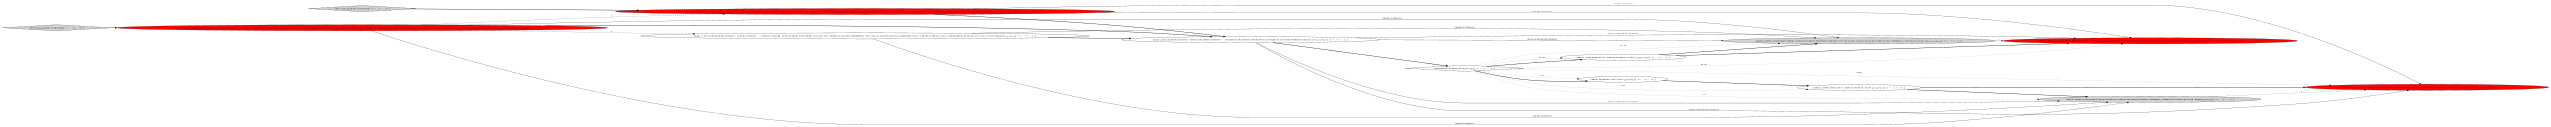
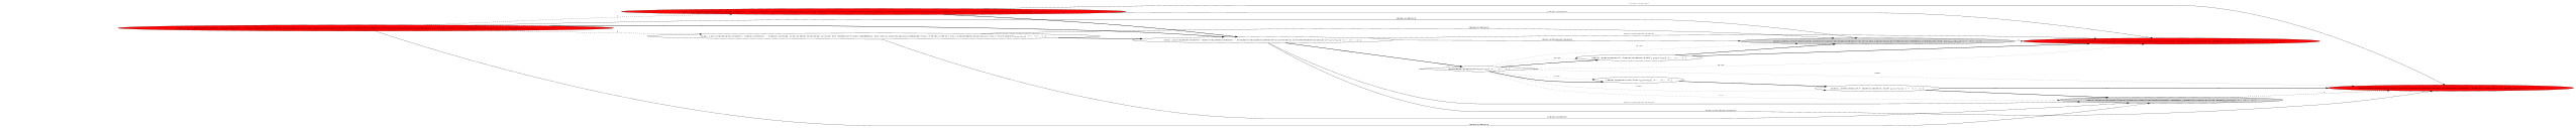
  digraph {
    fontname="Courier Prime"
    rankdir=LR
    node [fillcolor=white fontname="Courier Prime" shape=ellipse style=filled]
    edge [fontname="Courier Prime" style=bold]
    n1 [label="final List<DimensionsSpec> expectedDimensionsSpec = getExpectedDimensionsSpecForAutoGeneration(keepSegmentGranularity)@@@4@@@['1', '1', '1']"]
    n2 [fillcolor=lightgray label="assertIngestionSchema(ingestionSpecs,expectedDimensionsSpec,Collections.singletonList(COMPACTION_INTERVAL),Granularities.ALL)@@@12@@@['1', '0', '1']"]
    n3 [label="keepSegmentGranularity@@@5@@@['1', '1', '1']" shape=diamond]
    n4 [fillcolor=red label="assertIngestionSchema(ingestionSpecs,expectedDimensionsSpec,AGGREGATORS,SEGMENT_INTERVALS,Granularities.MONTH)@@@8@@@['0', '1', '0']"]
    n5 [fillcolor=red label="assertIngestionSchema(ingestionSpecs,expectedDimensionsSpec,AGGREGATORS,Collections.singletonList(COMPACTION_INTERVAL),Granularities.ALL)@@@12@@@['0', '1', '0']"]
    n6 [fillcolor=lightgray label="assertIngestionSchema(ingestionSpecs,expectedDimensionsSpec,SEGMENT_INTERVALS,Granularities.MONTH)@@@8@@@['1', '0', '1']"]
    n7 [label="Assert.assertEquals(1,ingestionSpecs.size())@@@11@@@['1', '1', '1']"]
    n8 [label="ingestionSpecs.sort(null)@@@6@@@['1', '1', '1']"]
    n9 [label="Assert.assertEquals(6,ingestionSpecs.size())@@@7@@@['1', '1', '1']"]
    n10 [fillcolor=red label="final List<IndexIngestionSpec> ingestionSpecs = CompactionTask.createIngestionSchema(toolbox,new SegmentProvider(DATA_SOURCE,COMPACTION_INTERVAL),new PartitionConfigurationManager(null,TUNING_CONFIG),null,null,keepSegmentGranularity,null,objectMapper)@@@3@@@['0', '1', '0']"]
    n11 [label="final List<IndexIngestionSpec> ingestionSpecs = CompactionTask.createIngestionSchema(toolbox,new SegmentProvider(SEGMENTS),new PartitionConfigurationManager(null,TUNING_CONFIG),null,keepSegmentGranularity,null,objectMapper)@@@3@@@['0', '0', '1']"]
-   n12 [fillcolor=lightgray label="testCreateIngestionSchema['0', '1', '0']" shape=diamond]
    n13 [fillcolor=red label="final List<IndexIngestionSpec> ingestionSpecs = CompactionTask.createIngestionSchema(toolbox,new SegmentProvider(DATA_SOURCE,COMPACTION_INTERVAL),new PartitionConfigurationManager(null,TUNING_CONFIG),null,keepSegmentGranularity,null,objectMapper)@@@3@@@['1', '0', '0']"]
-   n14 [fillcolor=lightgray label="testCreateIngestionSchema['1', '0', '0']" shape=diamond]
    n1 -> n2 [label=expectedDimensionsSpec style=solid]
    n1 -> n3
    n1 -> n4 [label=expectedDimensionsSpec style=solid]
    n1 -> n5 [label=expectedDimensionsSpec style=solid]
    n1 -> n6 [label=expectedDimensionsSpec style=solid]
    n2 -> n5 [label=0 style=dashed]
    n3 -> n2 [label=false style=dotted]
    n3 -> n4 [label=true style=dotted]
    n3 -> n5 [label=false style=dotted]
    n3 -> n6 [label=true style=dotted]
    n3 -> n7
    n3 -> n7 [label=false style=dotted]
    n3 -> n8
    n3 -> n8 [label=true style=dotted]
    n3 -> n9 [label=true style=dotted]
    n6 -> n4 [label=0 style=dashed]
    n7 -> n2
    n7 -> n5
    n8 -> n9
    n9 -> n4
    n9 -> n6
    n10 -> n1
    n10 -> n4 [label=ingestionSpecs style=solid]
    n10 -> n5 [label=ingestionSpecs style=solid]
    n11 -> n1
    n11 -> n2 [label=ingestionSpecs style=solid]
    n11 -> n6 [label=ingestionSpecs style=solid]
-   n12 -> n10
    n13 -> n1
    n13 -> n2 [label=ingestionSpecs style=solid]
    n13 -> n6 [label=ingestionSpecs style=solid]
    n13 -> n10 [label=0 style=dashed]
    n13 -> n11 [label=0 style=dashed]
-   n14 -> n13
  }
